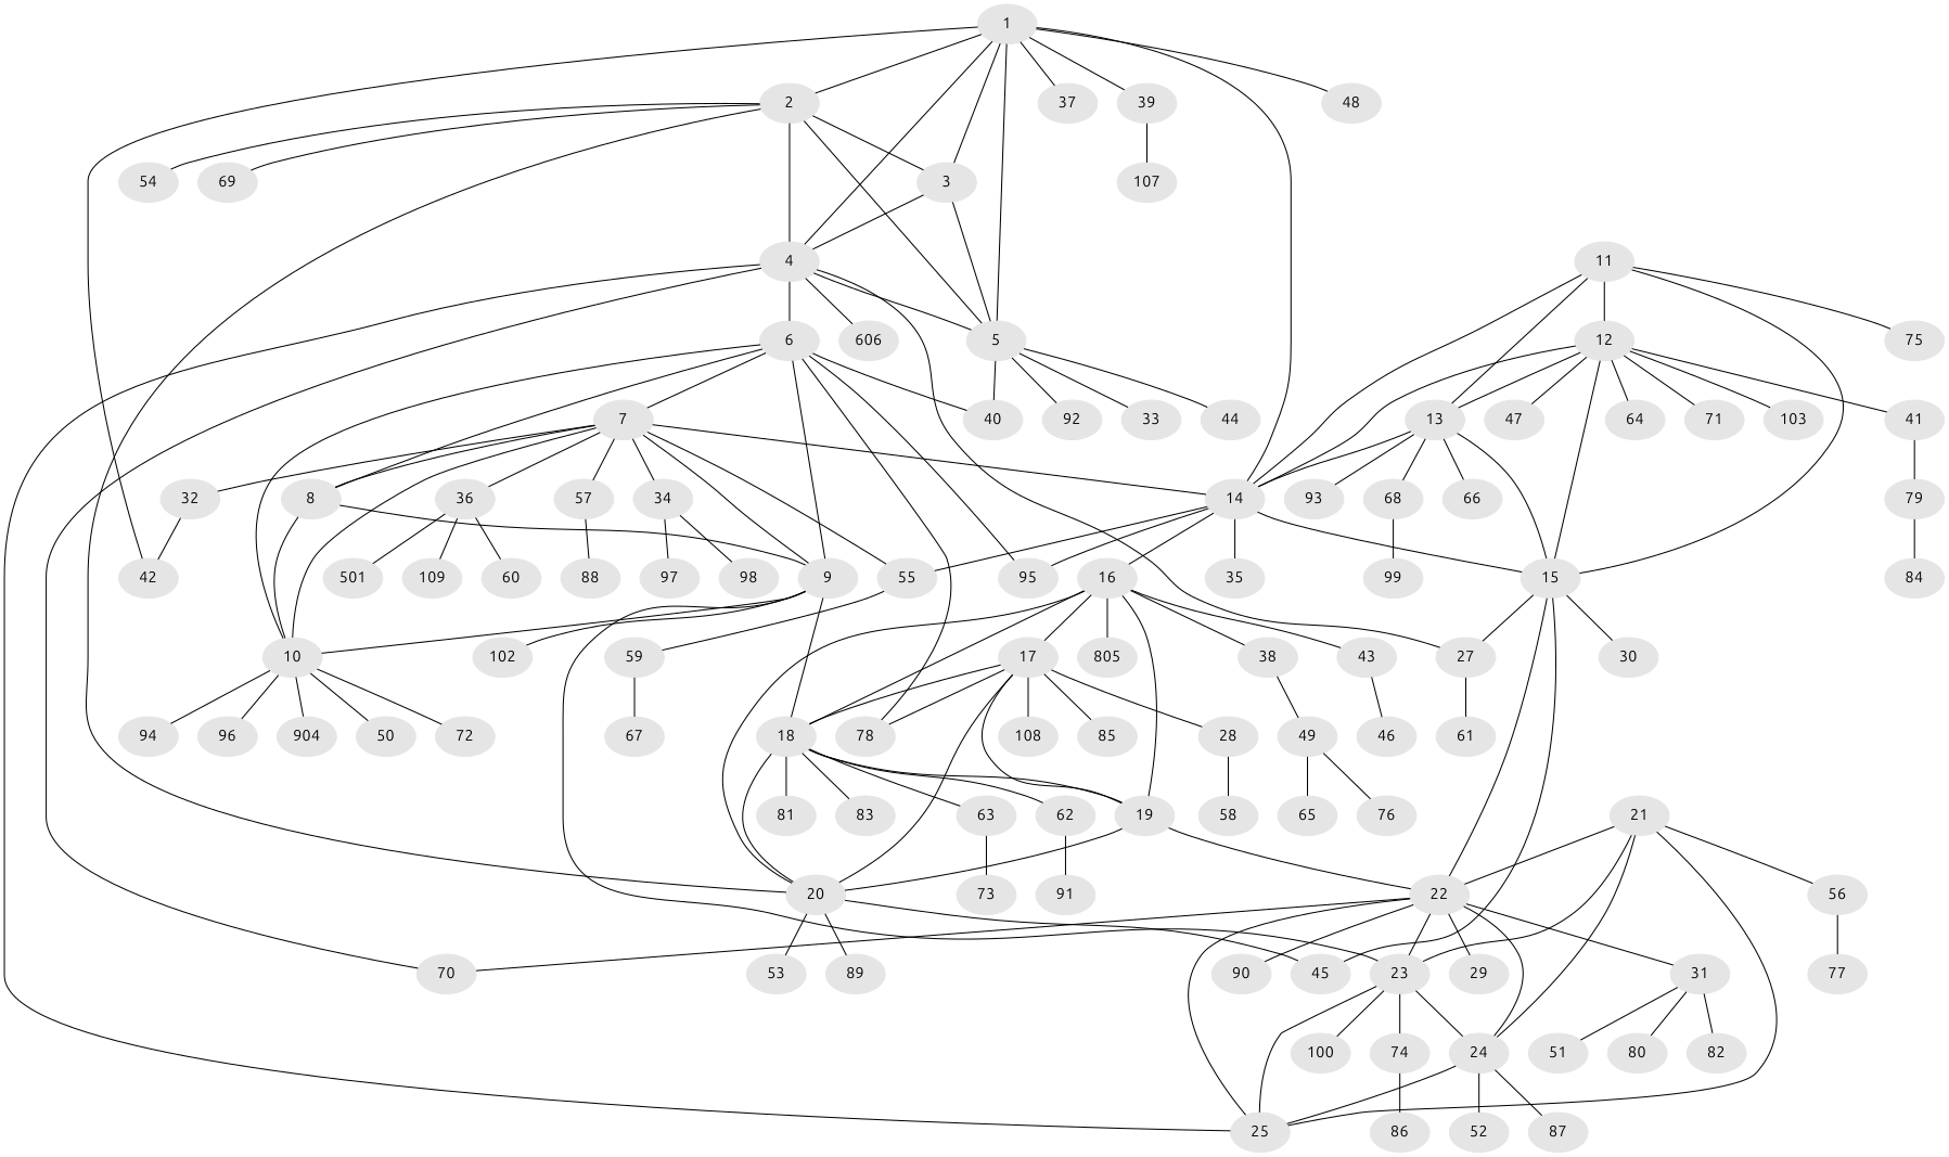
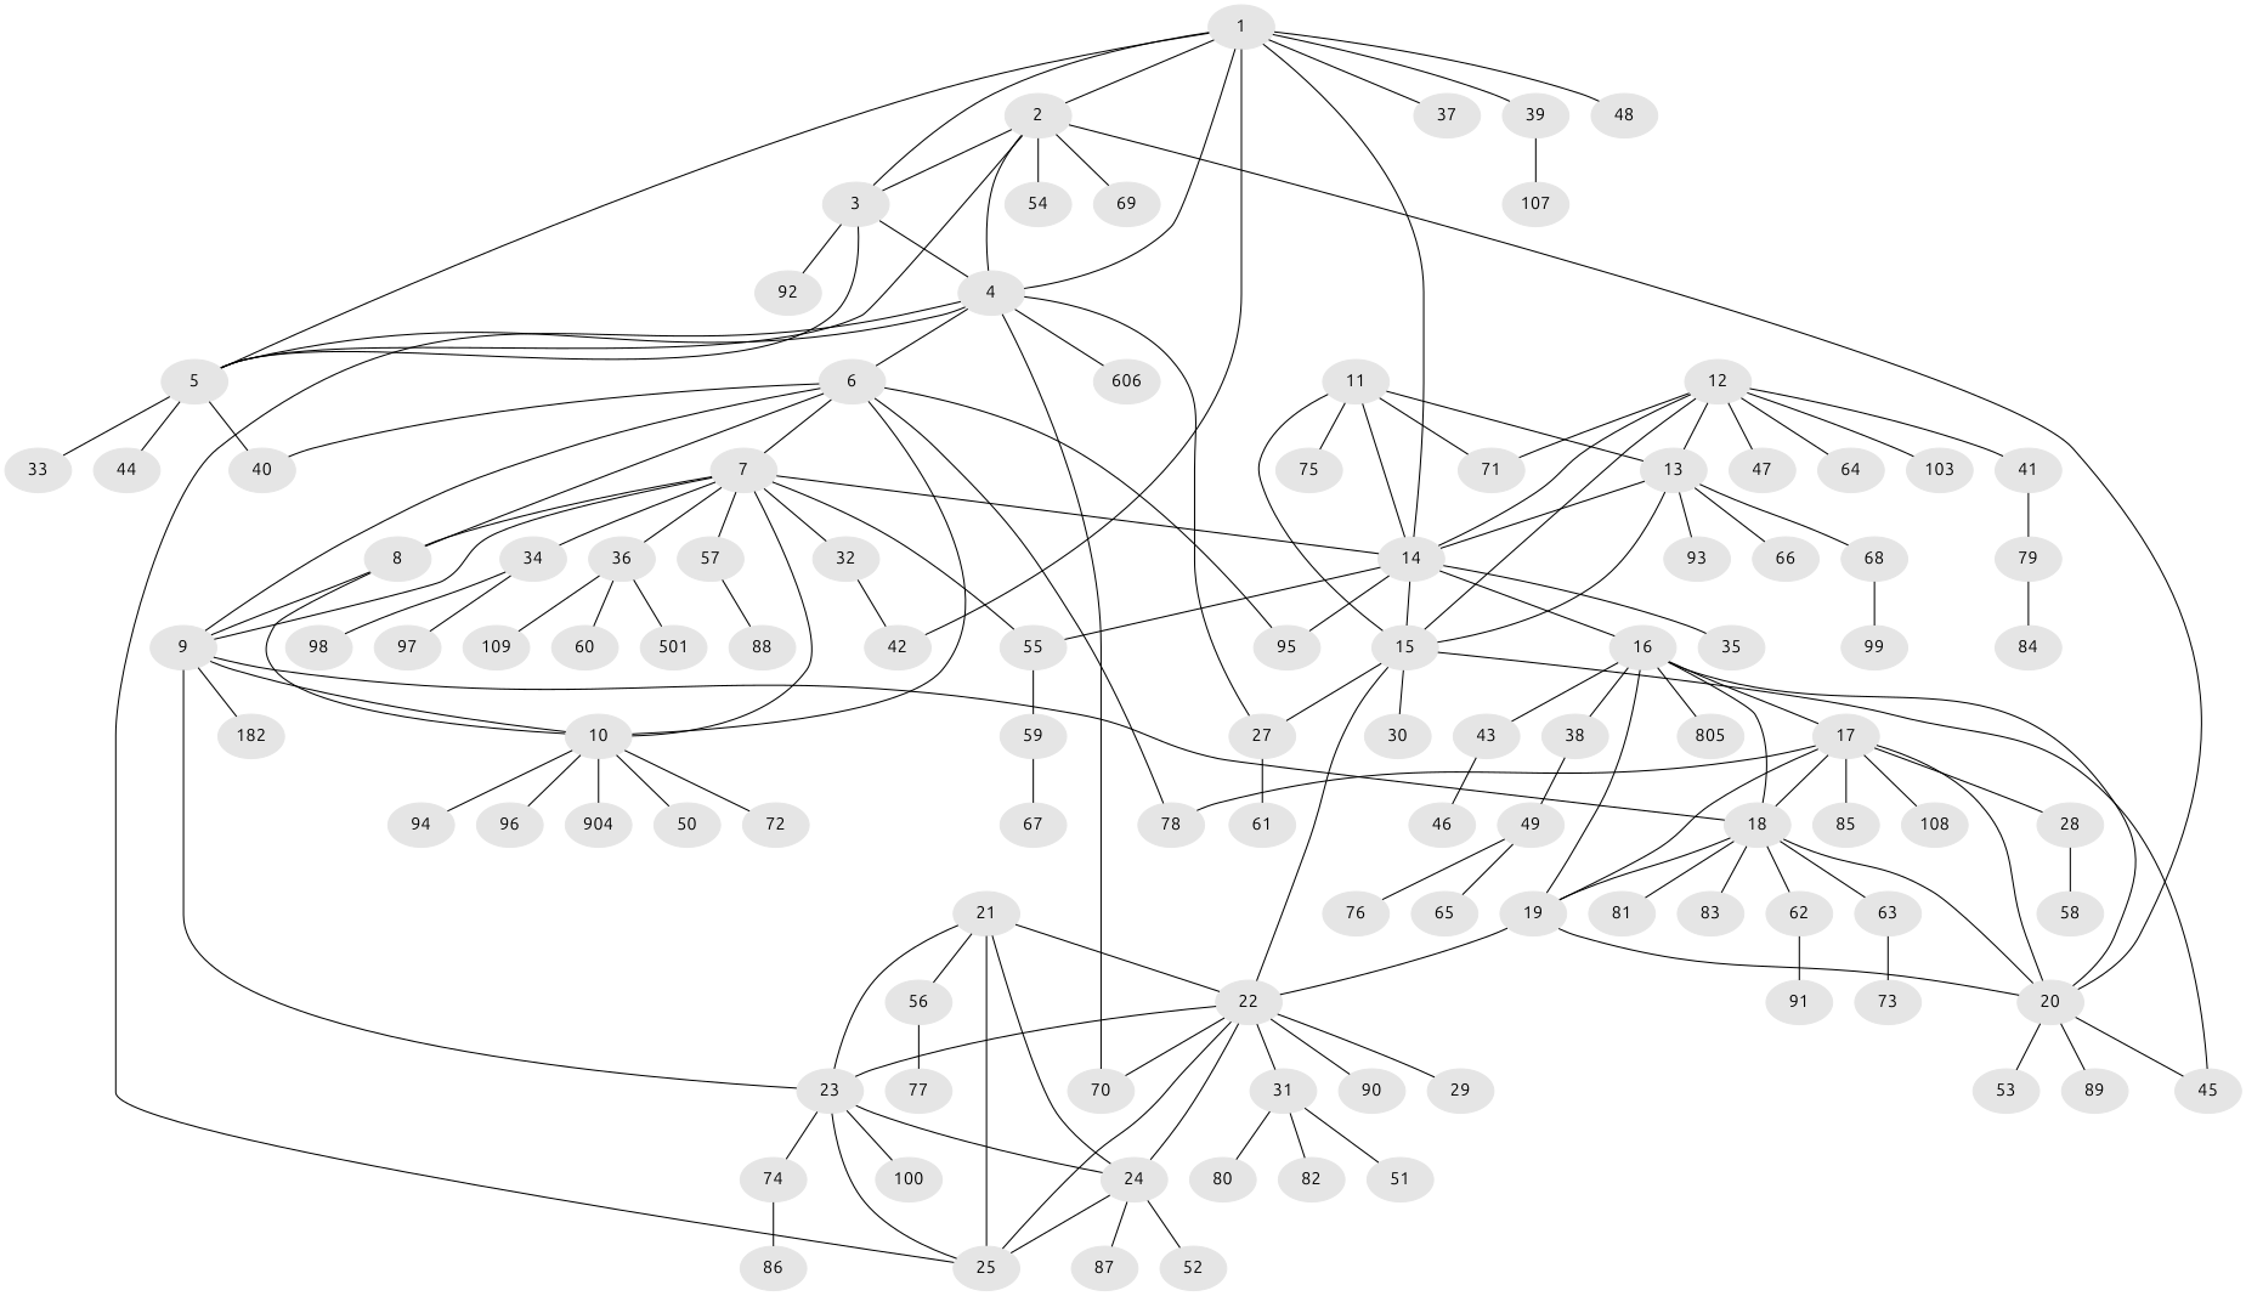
  graph {
    fontname=Ubuntu
    node [color=gray90 fontname=Ubuntu style=filled]
    edge [fontname=Ubuntu]
    1
    2
    3
    4
    5
    14
    37
    39
    42
    48
    20
    54
    69
    6
    25
    27
    70
    n18 [label=606]
    33
    40
    44
    92
    95
    55
    15
    16
    35
    107
    45
    53
    89
    7
    8
    9
    10
    78
    61
    32
    34
    36
    57
    18
    23
-   102
+   102 [label=182]
    50
    72
    94
    96
    n49 [label=904]
    97
    98
    60
    n53 [label=501]
    109
    59
    88
    19
    62
    63
    81
    83
    24
    74
    100
    11
    12
    13
    75
    41
    47
    64
    71
    103
    66
    68
    93
    22
    30
    79
    99
    17
    38
    43
    n84 [label=805]
    29
    31
    90
    28
    85
    108
    49
    46
    58
    91
    73
    21
    56
    52
    87
    77
    51
    80
    82
    86
    65
    76
    84
    67
    1 -- 2
    1 -- 3
    1 -- 4
    1 -- 5
    1 -- 14
    1 -- 37
    1 -- 39
    1 -- 42
    1 -- 48
    2 -- 3
    2 -- 4
    2 -- 5
    2 -- 20
    2 -- 54
    2 -- 69
    3 -- 4
    3 -- 5
    4 -- 5
    4 -- 6
    4 -- 25
    4 -- 27
    4 -- 70
    4 -- n18
    5 -- 33
    5 -- 40
    5 -- 44
-   5 -- 92
+   3 -- 92
    14 -- 95
    14 -- 55
    14 -- 15
    14 -- 16
    14 -- 35
    39 -- 107
    20 -- 45
    20 -- 53
    20 -- 89
    6 -- 40
    6 -- 95
    6 -- 7
    6 -- 8
    6 -- 9
    6 -- 10
    6 -- 78
    27 -- 61
    55 -- 59
    15 -- 27
    15 -- 45
    15 -- 22
    15 -- 30
    16 -- 20
    16 -- 18
    16 -- 19
    16 -- 17
    16 -- 38
    16 -- 43
    16 -- n84
    7 -- 14
    7 -- 55
    7 -- 8
    7 -- 9
    7 -- 10
    7 -- 32
    7 -- 34
    7 -- 36
    7 -- 57
    8 -- 9
    8 -- 10
    9 -- 10
    9 -- 18
    9 -- 23
    9 -- 102
    10 -- 50
    10 -- 72
    10 -- 94
    10 -- 96
    10 -- n49
    32 -- 42
    34 -- 97
    34 -- 98
    36 -- 60
    36 -- n53
    36 -- 109
    57 -- 88
    18 -- 20
    18 -- 19
    18 -- 62
    18 -- 63
    18 -- 81
    18 -- 83
    23 -- 25
    23 -- 24
    23 -- 74
    23 -- 100
    59 -- 67
    19 -- 20
    19 -- 22
    62 -- 91
    63 -- 73
    24 -- 25
    24 -- 52
    24 -- 87
    74 -- 86
    11 -- 14
    11 -- 15
-   11 -- 12
+   11 -- 71
    11 -- 13
    11 -- 75
    12 -- 14
    12 -- 15
    12 -- 13
    12 -- 41
    12 -- 47
    12 -- 64
    12 -- 71
    12 -- 103
    13 -- 14
    13 -- 15
    13 -- 66
    13 -- 68
    13 -- 93
    41 -- 79
    68 -- 99
    22 -- 25
    22 -- 70
    22 -- 23
    22 -- 24
    22 -- 29
    22 -- 31
    22 -- 90
    79 -- 84
    17 -- 20
    17 -- 78
    17 -- 18
    17 -- 19
    17 -- 28
    17 -- 85
    17 -- 108
    38 -- 49
    43 -- 46
    31 -- 51
    31 -- 80
    31 -- 82
    28 -- 58
    49 -- 65
    49 -- 76
    21 -- 25
    21 -- 23
    21 -- 24
    21 -- 22
    21 -- 56
    56 -- 77
  }
